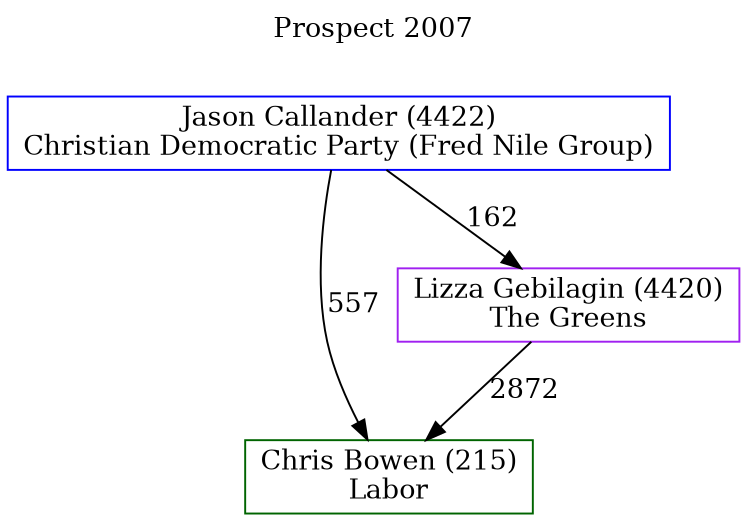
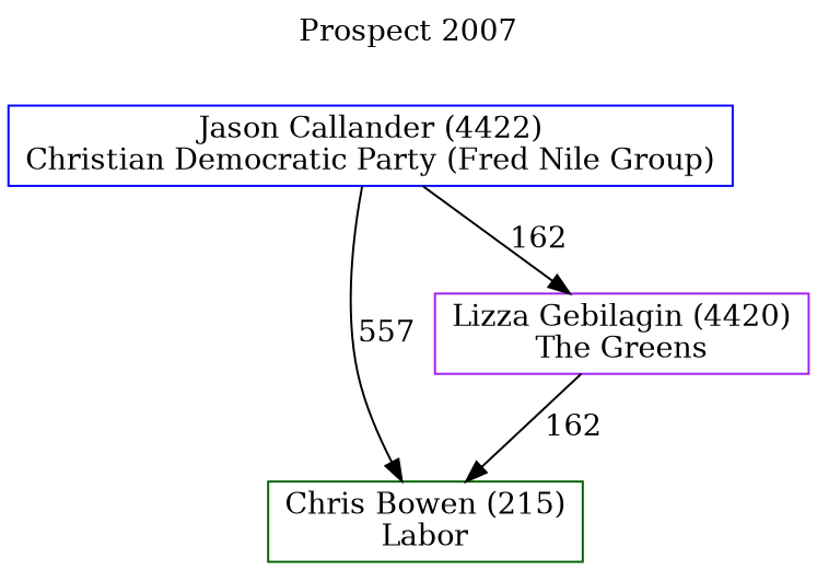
  digraph {
    label="Prospect 2007"
    labelloc=t
    mclimit=10
    node [shape=box]
    n1 [color=darkgreen label="Chris Bowen (215)\nLabor"]
    n2 [color=purple label="Lizza Gebilagin (4420)\nThe Greens"]
    n3 [color=blue label="Jason Callander (4422)\nChristian Democratic Party (Fred Nile Group)"]
-   n2 -> n1 [label=2872]
+   n2 -> n1 [label=162]
    n3 -> n1 [label=557]
    n3 -> n2 [label=162]
  }
